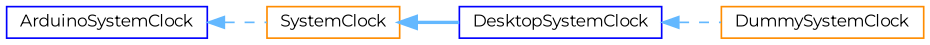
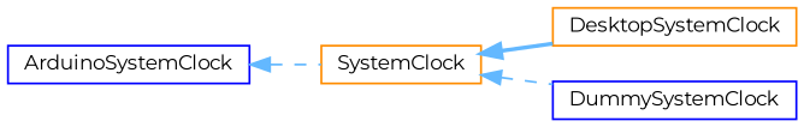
  digraph {
    fontname=Montserrat
    rankdir=LR
    node [color=darkorange fillcolor=white fontname=Montserrat fontsize=10 shape=box style=filled]
    edge [color=steelblue1 dir=back fontname=Montserrat fontsize=10 labelfontname=Helvetica labelfontsize=10 style=dashed]
    n1 [height=0.2 label=SystemClock width=0.4]
-   n2 [color=blue height=0.2 label=DesktopSystemClock width=0.4]
-   n3 [height=0.2 label=DummySystemClock width=0.4]
+   n2 [height=0.2 label=DesktopSystemClock width=0.4]
+   n3 [color=blue height=0.2 label=DummySystemClock width=0.4]
    n4 [color=blue height=0.2 label=ArduinoSystemClock width=0.4]
    n1 -> n2 [style=bold]
-   n2 -> n3
+   n1 -> n3
    n4 -> n1
  }
